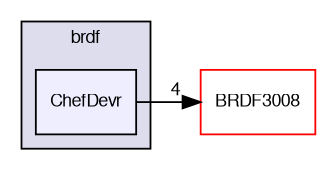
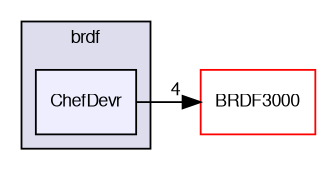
  digraph {
    compound=true
    rankdir=LR
    node [fontname=FreeSans fontsize=10 shape=box style=filled]
    n1 [fillcolor="#eeeeff" label=ChefDevr pencolor=black]
-   n2 [color=red fillcolor=white label=BRDF3008]
+   n2 [color=red fillcolor=white label=BRDF3000]
    subgraph cluster_1 {
      bgcolor="#ddddee"
      fontname=FreeSans
      fontsize=10
      label=brdf
      pencolor=black
      n1
    }
    n1 -> n2 [headlabel=4 labeldistance=1.5 labelfontname=FreeSans labelfontsize=10]
  }
